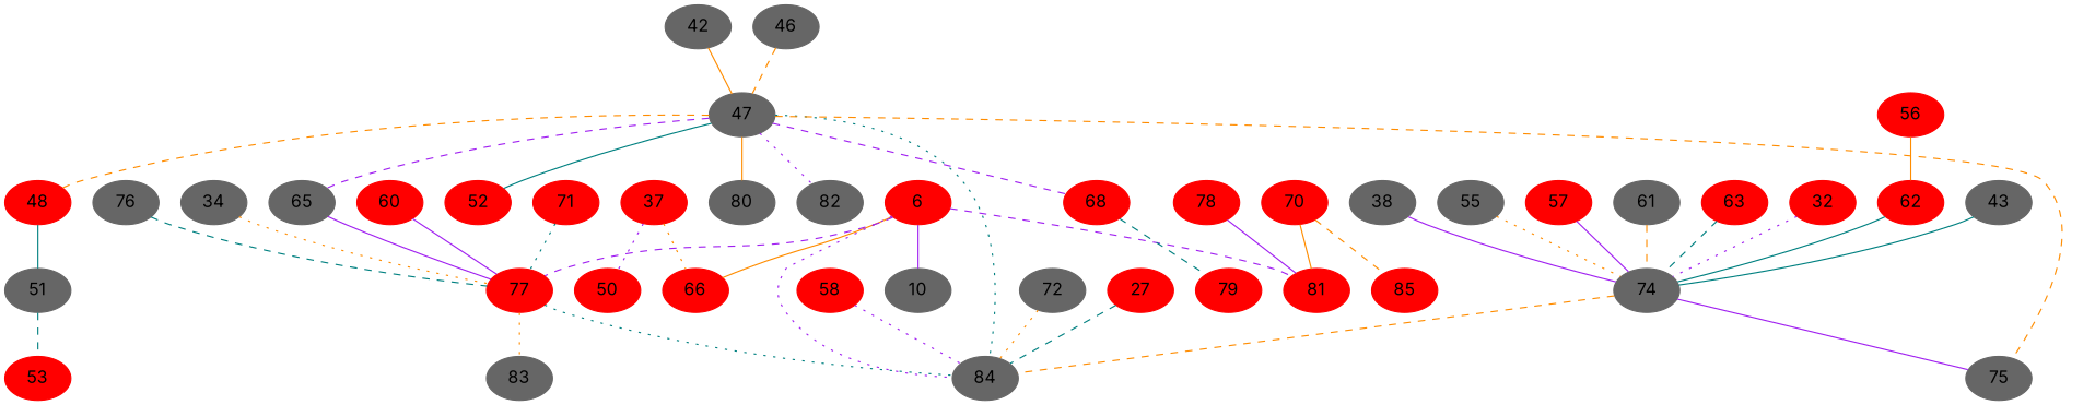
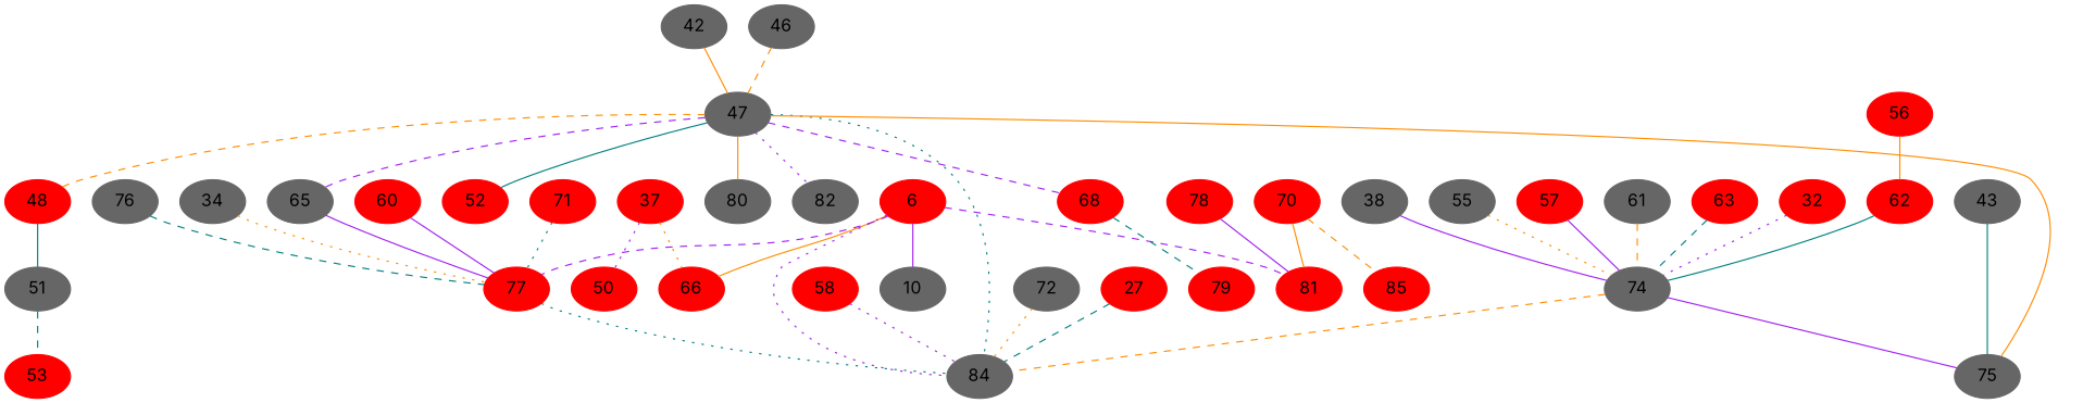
  graph {
    fontname=Inter
    node [color=red fontname=Inter style=filled]
    edge [color=purple fontname=Inter style=solid]
    6 [super="+4"]
    10 [color=gray40]
    66 [super="+36"]
    77 [super="+67+73+59+39+28+33"]
    81 [super="+24+49"]
    84 [color=gray40 super="+1+69"]
-   83 [color=gray40]
    27
    74 [color=gray40 super="+2+14+15+19+35"]
    75 [color=gray40]
    32
    34 [color=gray40]
    37
    50
    38 [color=gray40]
    47 [color=gray40 super="+42"]
    48 [super="+20+29+30"]
    52
    65 [color=gray40 super="+44+31+54"]
    68
    80 [color=gray40]
    82 [color=gray40]
    n23 [color=gray40 label=42]
    43 [color=gray40]
    46 [color=gray40]
    51 [color=gray40]
    79
    53
    55 [color=gray40]
    62 [super="+9+41+45"]
    56
    57 [super="+25"]
    58
    60 [super="+22"]
    61 [color=gray40]
    63
    70
    85
    71
    72 [color=gray40]
    76 [color=gray40]
    78
    6 -- 10
    6 -- 66 [color=darkorange]
    6 -- 77 [style=dashed weight=3]
    6 -- 81 [style=dashed]
    6 -- 84 [style=dotted weight=3]
    77 -- 84 [color=teal style=dotted]
-   77 -- 83 [color=darkorange style=dotted]
    27 -- 84 [color=teal style=dashed]
    74 -- 84 [color=darkorange style=dashed weight=2]
    74 -- 75
    32 -- 74 [style=dotted]
    34 -- 77 [color=darkorange style=dotted]
    37 -- 66 [color=darkorange style=dotted]
    37 -- 50 [style=dotted]
    38 -- 74
    47 -- 84 [color=teal style=dotted]
-   47 -- 75 [color=darkorange style=dashed]
+   47 -- 75 [color=darkorange]
    47 -- 48 [color=darkorange style=dashed weight=2]
    47 -- 52 [color=teal]
    47 -- 65 [style=dashed]
    47 -- 68 [style=dashed]
    47 -- 80 [color=darkorange]
    47 -- 82 [style=dotted]
    48 -- 51 [color=teal]
    65 -- 77
    68 -- 79 [color=teal style=dashed]
    n23 -- 47 [color=darkorange]
-   43 -- 74 [color=teal]
+   43 -- 75 [color=teal]
    46 -- 47 [color=darkorange style=dashed]
    51 -- 53 [color=teal style=dashed]
    55 -- 74 [color=darkorange style=dotted]
    62 -- 74 [color=teal]
    56 -- 62 [color=darkorange]
    57 -- 74
    58 -- 84 [style=dotted]
    60 -- 77
    61 -- 74 [color=darkorange style=dashed]
    63 -- 74 [color=teal style=dashed]
    70 -- 81 [color=darkorange]
    70 -- 85 [color=darkorange style=dashed]
    71 -- 77 [color=teal style=dotted]
    72 -- 84 [color=darkorange style=dotted weight=2]
    76 -- 77 [color=teal style=dashed]
    78 -- 81
  }
